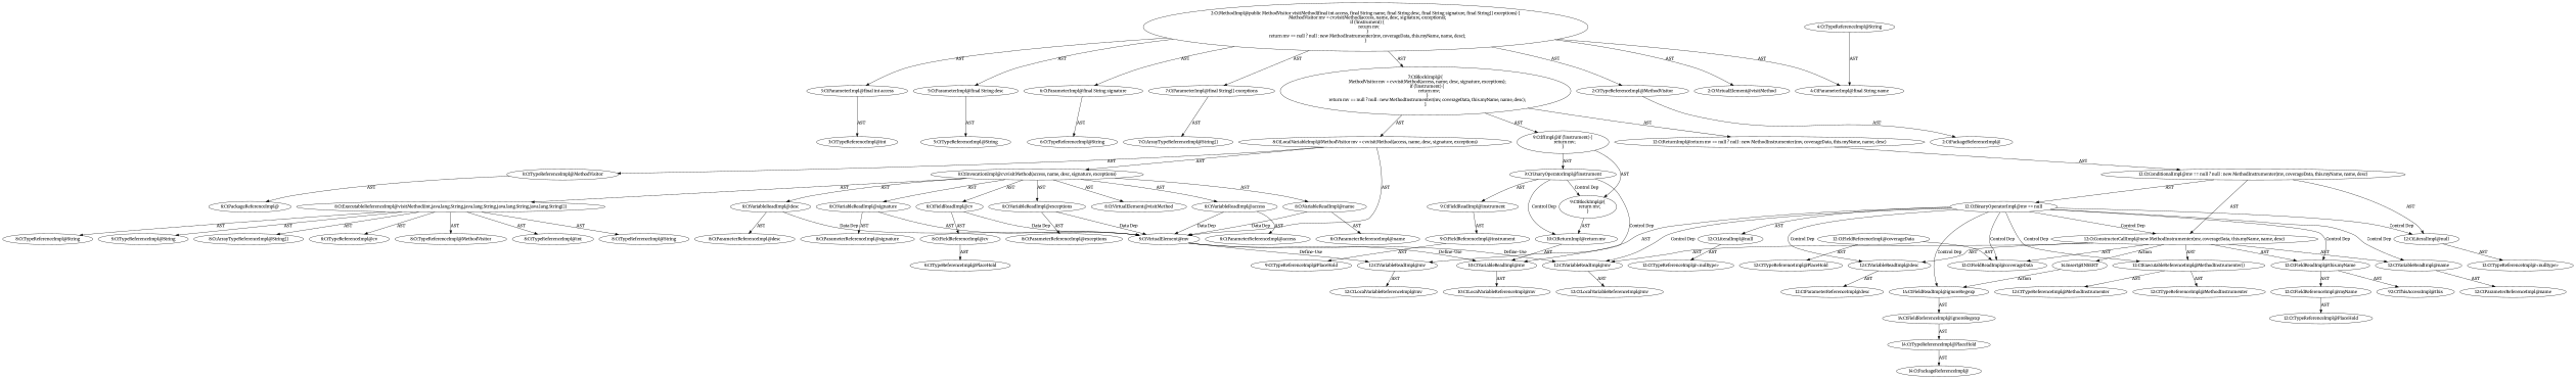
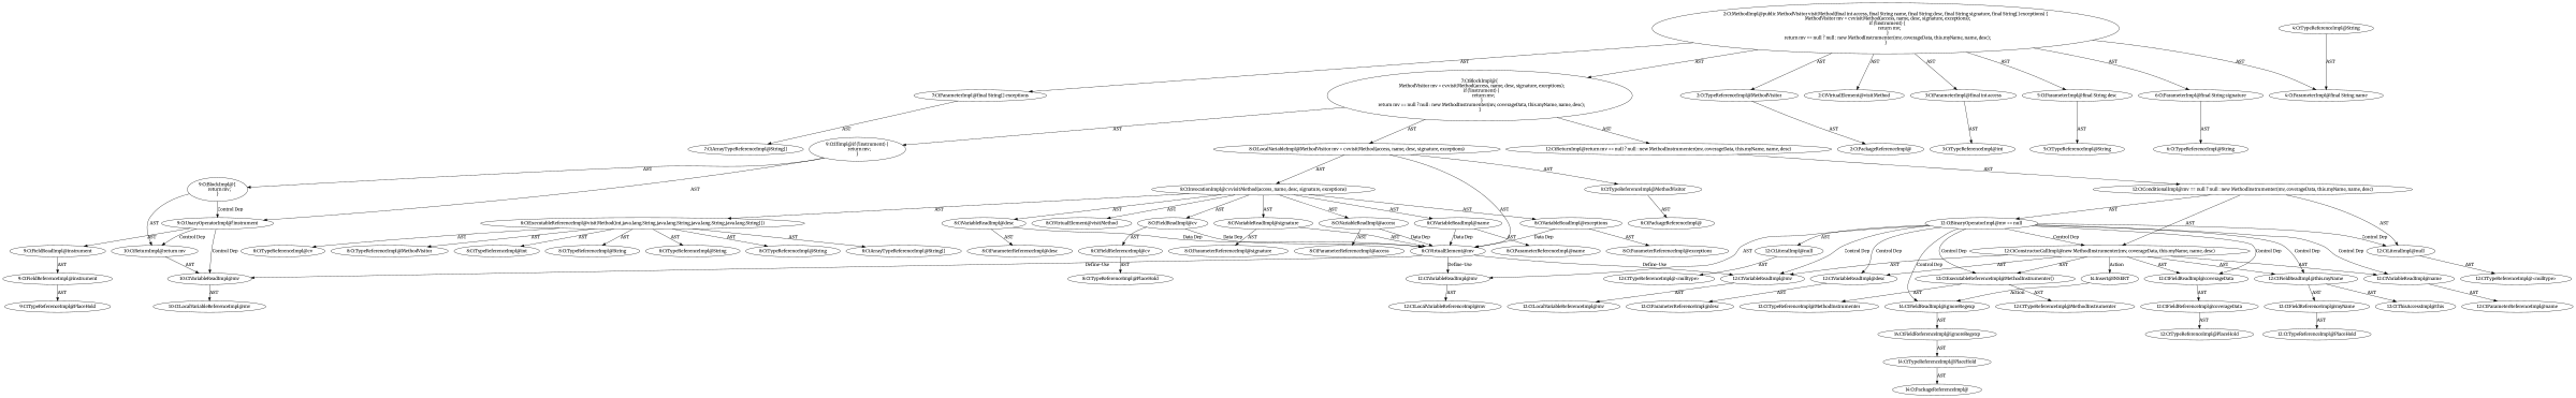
  digraph {
    fontname=Merriweather
    node [fontname=Merriweather shape=ellipse]
    edge [fontname=Merriweather]
    n1 [label="2:CtTypeReferenceImpl@MethodVisitor"]
    n2 [label="2:CtPackageReferenceImpl@"]
    n3 [label="2:CtVirtualElement@visitMethod"]
    n4 [label="3:CtParameterImpl@final int access"]
    n5 [label="3:CtTypeReferenceImpl@int"]
    n6 [label="4:CtParameterImpl@final String name"]
    n7 [label="4:CtTypeReferenceImpl@String"]
    n8 [label="5:CtParameterImpl@final String desc"]
    n9 [label="5:CtTypeReferenceImpl@String"]
    n10 [label="6:CtParameterImpl@final String signature"]
    n11 [label="6:CtTypeReferenceImpl@String"]
    n12 [label="7:CtParameterImpl@final String[] exceptions"]
    n13 [label="7:CtArrayTypeReferenceImpl@String[]"]
    n14 [label="8:CtTypeReferenceImpl@MethodVisitor"]
    n15 [label="8:CtPackageReferenceImpl@"]
    n16 [label="8:CtExecutableReferenceImpl@visitMethod(int,java.lang.String,java.lang.String,java.lang.String,java.lang.String[])"]
    n17 [label="8:CtTypeReferenceImpl@cv"]
    n18 [label="8:CtTypeReferenceImpl@MethodVisitor"]
    n19 [label="8:CtTypeReferenceImpl@int"]
    n20 [label="8:CtTypeReferenceImpl@String"]
    n21 [label="8:CtTypeReferenceImpl@String"]
    n22 [label="8:CtTypeReferenceImpl@String"]
    n23 [label="8:CtArrayTypeReferenceImpl@String[]"]
    n24 [label="8:CtVirtualElement@visitMethod"]
    n25 [label="8:CtFieldReferenceImpl@cv"]
    n26 [label="8:CtTypeReferenceImpl@PlaceHold"]
    n27 [label="8:CtFieldReadImpl@cv"]
    n28 [label="8:CtVirtualElement@mv"]
    n29 [label="10:CtVariableReadImpl@mv"]
    n30 [label="12:CtVariableReadImpl@mv"]
    n31 [label="12:CtVariableReadImpl@mv"]
    n32 [label="8:CtVariableReadImpl@access"]
    n33 [label="8:CtParameterReferenceImpl@access"]
    n34 [label="8:CtVariableReadImpl@name"]
    n35 [label="8:CtParameterReferenceImpl@name"]
    n36 [label="8:CtVariableReadImpl@desc"]
    n37 [label="8:CtParameterReferenceImpl@desc"]
    n38 [label="8:CtVariableReadImpl@signature"]
    n39 [label="8:CtParameterReferenceImpl@signature"]
    n40 [label="8:CtVariableReadImpl@exceptions"]
    n41 [label="8:CtParameterReferenceImpl@exceptions"]
    n42 [label="8:CtInvocationImpl@cv.visitMethod(access, name, desc, signature, exceptions)"]
    n43 [label="10:CtLocalVariableReferenceImpl@mv"]
    n44 [label="12:CtLocalVariableReferenceImpl@mv"]
    n45 [label="12:CtLocalVariableReferenceImpl@mv"]
    n46 [label="8:CtLocalVariableImpl@MethodVisitor mv = cv.visitMethod(access, name, desc, signature, exceptions)"]
    n47 [label="9:CtFieldReferenceImpl@instrument"]
    n48 [label="9:CtTypeReferenceImpl@PlaceHold"]
    n49 [label="9:CtFieldReadImpl@instrument"]
    n50 [label="9:CtUnaryOperatorImpl@!instrument"]
    n51 [label="10:CtReturnImpl@return mv"]
    n52 [label="9:CtBlockImpl@\{\n    return mv;\n\}"]
    n53 [label="9:CtIfImpl@if (!instrument) \{\n    return mv;\n\}"]
    n54 [label="12:CtLiteralImpl@null"]
    n55 [label="12:CtTypeReferenceImpl@<nulltype>"]
    n56 [label="12:CtBinaryOperatorImpl@mv == null"]
    n57 [label="12:CtLiteralImpl@null"]
    n58 [label="12:CtExecutableReferenceImpl@MethodInstrumenter()"]
    n59 [label="12:CtFieldReadImpl@coverageData"]
    n60 [label="12:CtFieldReadImpl@this.myName"]
    n61 [label="12:CtVariableReadImpl@name"]
    n62 [label="12:CtVariableReadImpl@desc"]
    n63 [label="12:CtConstructorCallImpl@new MethodInstrumenter(mv, coverageData, this.myName, name, desc)"]
    n64 [label="14:CtFieldReadImpl@ignoreRegexp"]
    n65 [label="12:CtTypeReferenceImpl@<nulltype>"]
    n66 [label="12:CtTypeReferenceImpl@MethodInstrumenter"]
    n67 [label="12:CtTypeReferenceImpl@MethodInstrumenter"]
    n68 [label="12:CtFieldReferenceImpl@coverageData"]
    n69 [label="12:CtFieldReferenceImpl@myName"]
-   n70 [label="92:CtThisAccessImpl@this"]
+   n70 [label="12:CtThisAccessImpl@this"]
    n71 [label="12:CtParameterReferenceImpl@name"]
    n72 [label="12:CtParameterReferenceImpl@desc"]
    n73 [label="14:Insert@INSERT"]
    n74 [label="14:CtFieldReferenceImpl@ignoreRegexp"]
    n75 [label="12:CtTypeReferenceImpl@PlaceHold"]
    n76 [label="12:CtTypeReferenceImpl@PlaceHold"]
    n77 [label="12:CtConditionalImpl@mv == null ? null : new MethodInstrumenter(mv, coverageData, this.myName, name, desc)"]
    n78 [label="12:CtReturnImpl@return mv == null ? null : new MethodInstrumenter(mv, coverageData, this.myName, name, desc)"]
    n79 [label="7:CtBlockImpl@\{\n    MethodVisitor mv = cv.visitMethod(access, name, desc, signature, exceptions);\n    if (!instrument) \{\n        return mv;\n    \}\n    return mv == null ? null : new MethodInstrumenter(mv, coverageData, this.myName, name, desc);\n\}"]
    n80 [label="2:CtMethodImpl@public MethodVisitor visitMethod(final int access, final String name, final String desc, final String signature, final String[] exceptions) \{\n    MethodVisitor mv = cv.visitMethod(access, name, desc, signature, exceptions);\n    if (!instrument) \{\n        return mv;\n    \}\n    return mv == null ? null : new MethodInstrumenter(mv, coverageData, this.myName, name, desc);\n\}"]
    n81 [label="14:CtPackageReferenceImpl@"]
    n82 [label="14:CtTypeReferenceImpl@PlaceHold"]
    n1 -> n2 [label=AST]
    n4 -> n5 [label=AST]
    n7 -> n6 [label=AST]
    n8 -> n9 [label=AST]
    n10 -> n11 [label=AST]
    n12 -> n13 [label=AST]
    n14 -> n15 [label=AST]
    n16 -> n17 [label=AST]
    n16 -> n18 [label=AST]
    n16 -> n19 [label=AST]
    n16 -> n20 [label=AST]
    n16 -> n21 [label=AST]
    n16 -> n22 [label=AST]
    n16 -> n23 [label=AST]
    n25 -> n26 [label=AST]
    n27 -> n25 [label=AST]
    n27 -> n28 [label="Data Dep"]
    n28 -> n29 [label="Define-Use"]
    n28 -> n30 [label="Define-Use"]
    n28 -> n31 [label="Define-Use"]
    n29 -> n43 [label=AST]
    n30 -> n44 [label=AST]
    n31 -> n45 [label=AST]
    n32 -> n28 [label="Data Dep"]
    n32 -> n33 [label=AST]
    n34 -> n28 [label="Data Dep"]
    n34 -> n35 [label=AST]
    n36 -> n28 [label="Data Dep"]
    n36 -> n37 [label=AST]
    n38 -> n28 [label=AST]
    n38 -> n39 [label=AST]
    n40 -> n28 [label="Data Dep"]
    n40 -> n41 [label=AST]
    n42 -> n16 [label=AST]
    n42 -> n24 [label=AST]
    n42 -> n27 [label=AST]
    n42 -> n32 [label=AST]
    n42 -> n34 [label=AST]
    n42 -> n36 [label=AST]
    n42 -> n38 [label=AST]
    n42 -> n40 [label=AST]
    n46 -> n14 [label=AST]
    n46 -> n28 [label=AST]
    n46 -> n42 [label=AST]
    n47 -> n48 [label=AST]
    n49 -> n47 [label=AST]
    n50 -> n29 [label="Control Dep"]
    n50 -> n49 [label=AST]
    n50 -> n51 [label="Control Dep"]
-   n50 -> n52 [label="Control Dep"]
+   n52 -> n50 [label="Control Dep"]
    n51 -> n29 [label=AST]
    n52 -> n51 [label=AST]
    n53 -> n50 [label=AST]
    n53 -> n52 [label=AST]
    n54 -> n55 [label=AST]
    n56 -> n30 [label=AST]
    n56 -> n31 [label="Control Dep"]
    n56 -> n54 [label=AST]
    n56 -> n57 [label="Control Dep"]
    n56 -> n58 [label="Control Dep"]
    n56 -> n59 [label="Control Dep"]
    n56 -> n60 [label="Control Dep"]
    n56 -> n61 [label="Control Dep"]
    n56 -> n62 [label="Control Dep"]
    n56 -> n63 [label="Control Dep"]
    n56 -> n64 [label="Control Dep"]
    n57 -> n65 [label=AST]
    n58 -> n66 [label=AST]
    n58 -> n67 [label=AST]
-   n68 -> n59 [label=AST]
+   n59 -> n68 [label=AST]
    n60 -> n69 [label=AST]
    n60 -> n70 [label=AST]
    n61 -> n71 [label=AST]
    n62 -> n72 [label=AST]
    n63 -> n31 [label=AST]
    n63 -> n58 [label=AST]
    n63 -> n59 [label=AST]
    n63 -> n60 [label=AST]
    n63 -> n61 [label=AST]
    n63 -> n62 [label=AST]
    n63 -> n73 [label=Action]
    n64 -> n74 [label=AST]
    n68 -> n75 [label=AST]
    n69 -> n76 [label=AST]
    n73 -> n64 [label=Action]
    n74 -> n82 [label=AST]
    n77 -> n56 [label=AST]
    n77 -> n57 [label=AST]
    n77 -> n63 [label=AST]
    n78 -> n77 [label=AST]
    n79 -> n46 [label=AST]
    n79 -> n53 [label=AST]
    n79 -> n78 [label=AST]
    n80 -> n1 [label=AST]
    n80 -> n3 [label=AST]
    n80 -> n4 [label=AST]
    n80 -> n6 [label=AST]
    n80 -> n8 [label=AST]
    n80 -> n10 [label=AST]
    n80 -> n12 [label=AST]
    n80 -> n79 [label=AST]
    n82 -> n81 [label=AST]
  }
